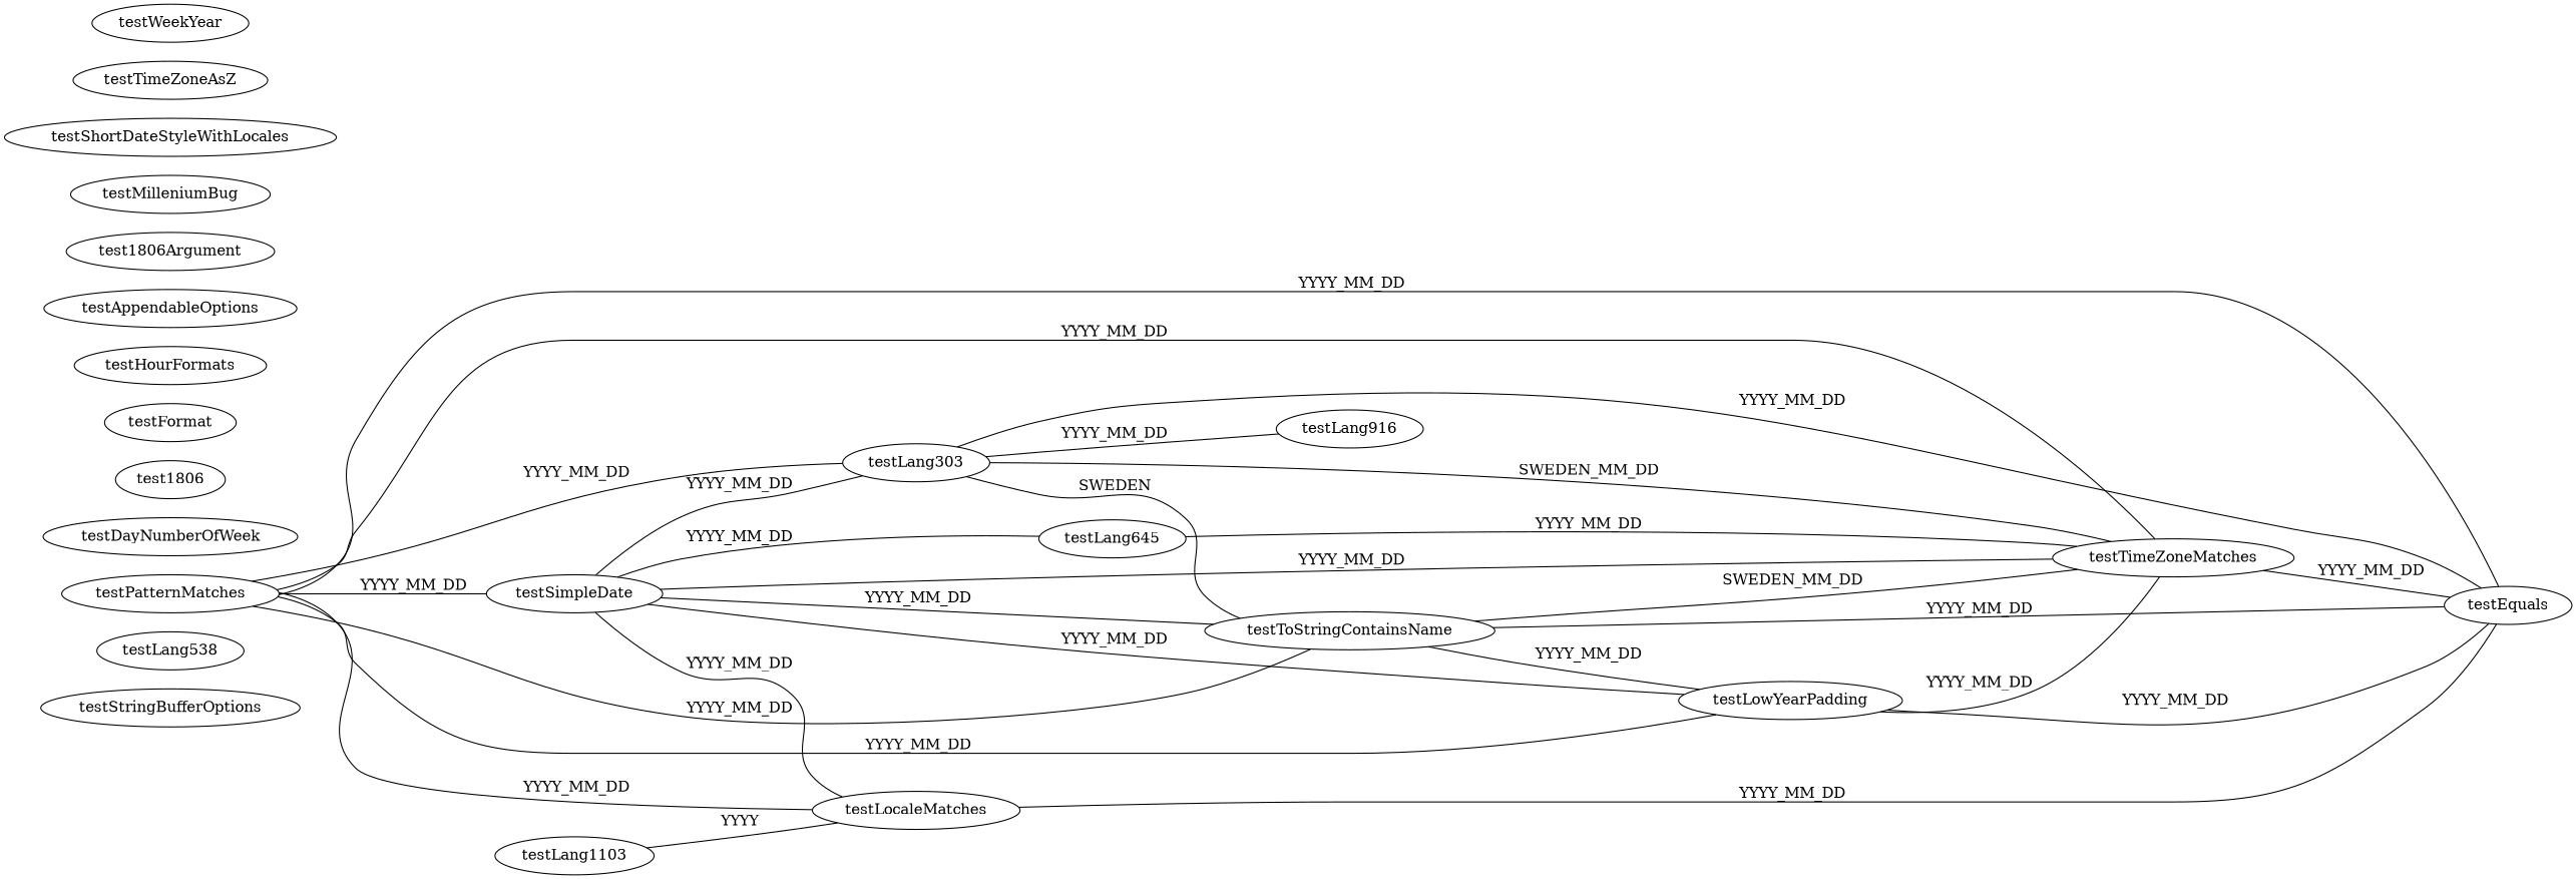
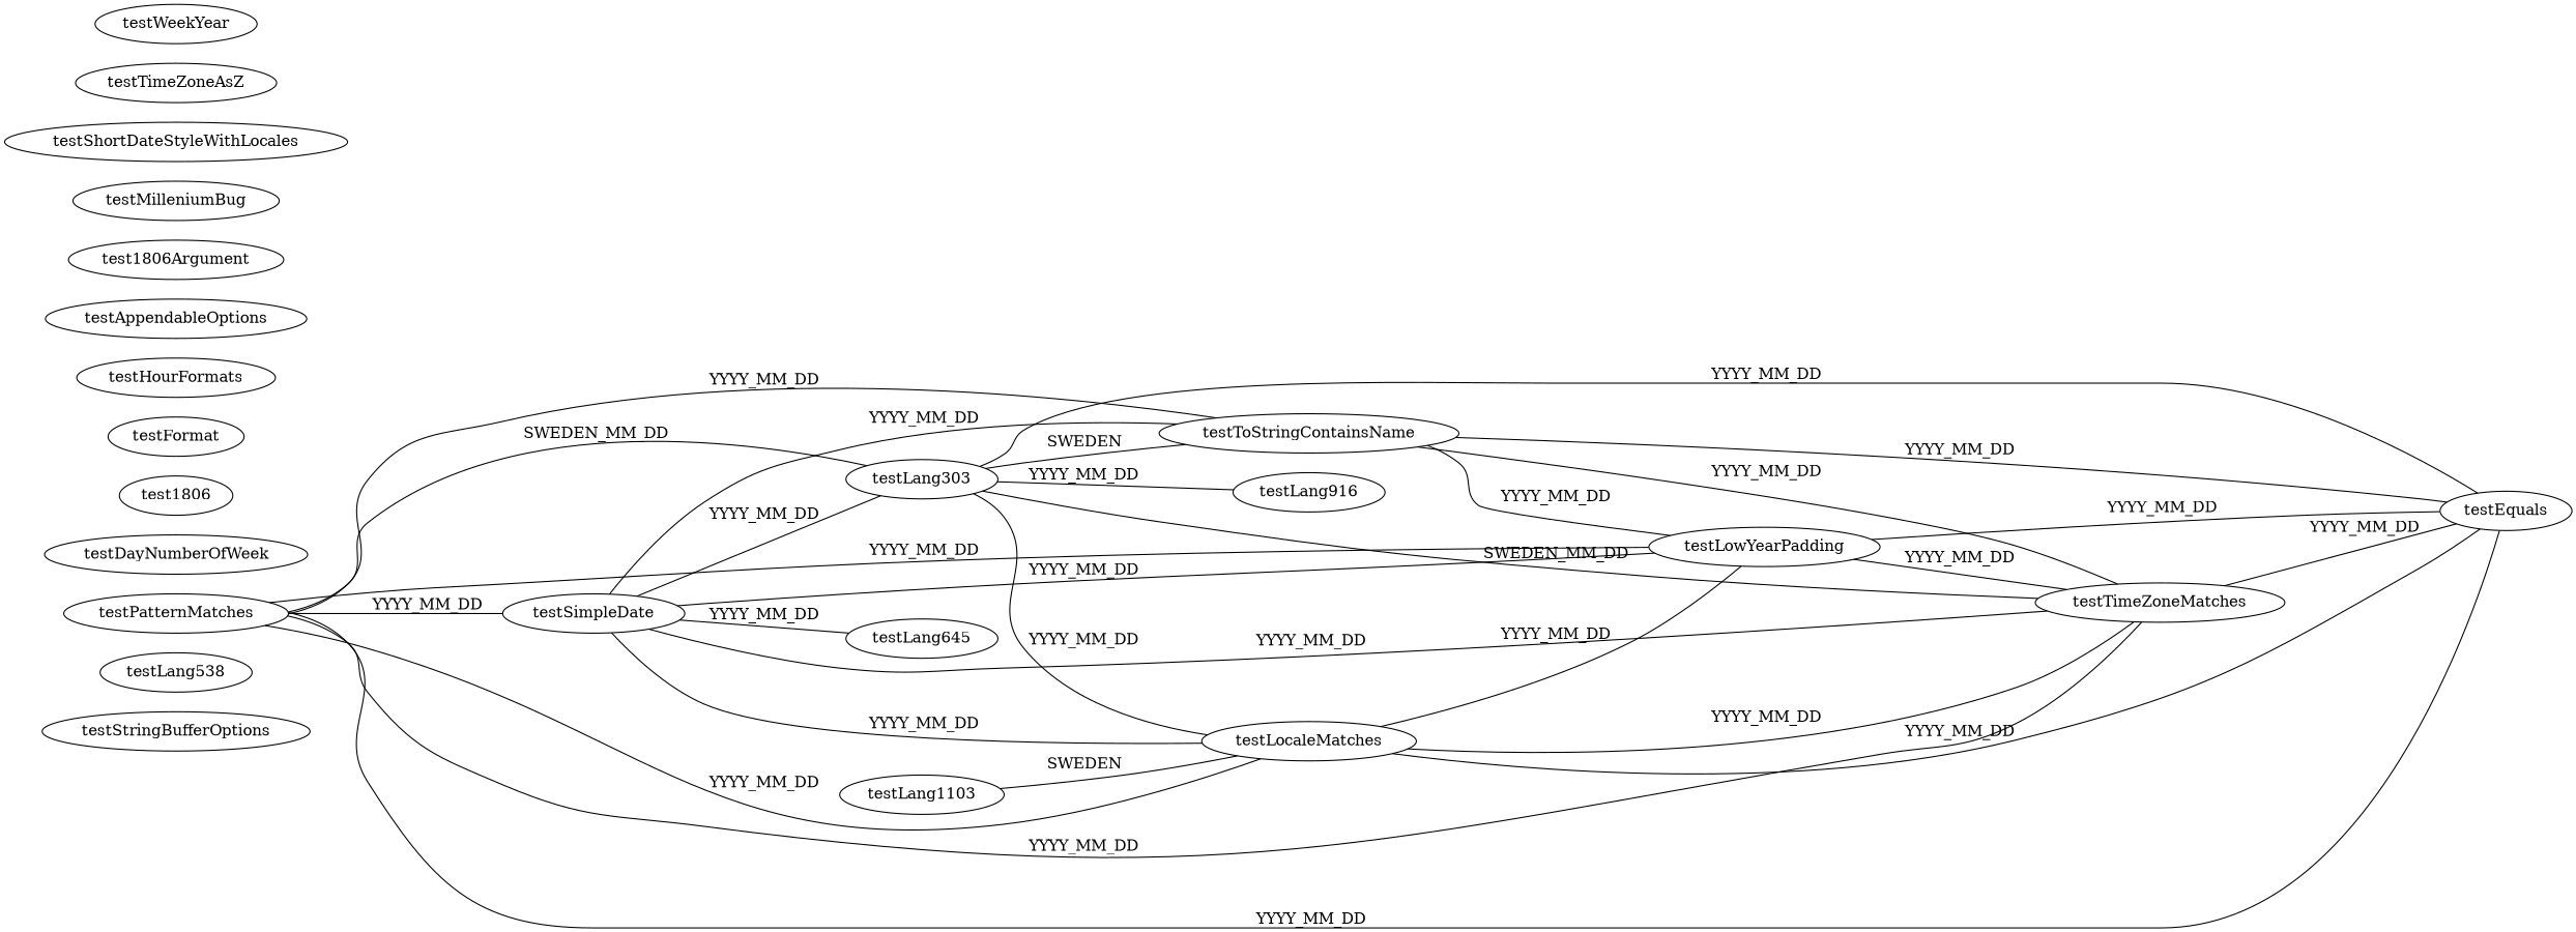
  digraph {
    rankdir=LR
    edge [dir=none]
    testStringBufferOptions
    testLang538
    testPatternMatches
    testSimpleDate
    testLang303
    testToStringContainsName
    testLocaleMatches
    testLowYearPadding
    testTimeZoneMatches
    testEquals
    testLang645
    testLang916
    testLang1103
    testDayNumberOfWeek
    test1806
    testFormat
    testHourFormats
    testAppendableOptions
    test1806Argument
    testMilleniumBug
    testShortDateStyleWithLocales
    testTimeZoneAsZ
    testWeekYear
    testPatternMatches -> testSimpleDate [label=" YYYY_MM_DD"]
-   testPatternMatches -> testLang303 [label=" YYYY_MM_DD"]
+   testPatternMatches -> testLang303 [label=" SWEDEN_MM_DD"]
    testPatternMatches -> testToStringContainsName [label=" YYYY_MM_DD"]
    testPatternMatches -> testLocaleMatches [label=" YYYY_MM_DD"]
    testPatternMatches -> testLowYearPadding [label=" YYYY_MM_DD"]
    testPatternMatches -> testTimeZoneMatches [label=" YYYY_MM_DD"]
    testPatternMatches -> testEquals [label=" YYYY_MM_DD"]
    testSimpleDate -> testLang303 [label=" YYYY_MM_DD"]
    testSimpleDate -> testToStringContainsName [label=" YYYY_MM_DD"]
    testSimpleDate -> testLocaleMatches [label=" YYYY_MM_DD"]
    testSimpleDate -> testLowYearPadding [label=" YYYY_MM_DD"]
    testSimpleDate -> testTimeZoneMatches [label=" YYYY_MM_DD"]
    testSimpleDate -> testLang645 [label=" YYYY_MM_DD"]
    testLang303 -> testToStringContainsName [label=" SWEDEN"]
+   testLang303 -> testLocaleMatches [label=" YYYY_MM_DD"]
    testLang303 -> testTimeZoneMatches [label=" SWEDEN_MM_DD"]
    testLang303 -> testEquals [label=" YYYY_MM_DD"]
    testLang303 -> testLang916 [label=" YYYY_MM_DD"]
    testToStringContainsName -> testLowYearPadding [label=" YYYY_MM_DD"]
-   testToStringContainsName -> testTimeZoneMatches [label=" SWEDEN_MM_DD"]
+   testToStringContainsName -> testTimeZoneMatches [label=" YYYY_MM_DD"]
    testToStringContainsName -> testEquals [label=" YYYY_MM_DD"]
-   testLang645 -> testTimeZoneMatches [label=" YYYY_MM_DD"]
+   testLocaleMatches -> testLowYearPadding [label=" YYYY_MM_DD"]
+   testLocaleMatches -> testTimeZoneMatches [label=" YYYY_MM_DD"]
    testLocaleMatches -> testEquals [label=" YYYY_MM_DD"]
    testLowYearPadding -> testTimeZoneMatches [label=" YYYY_MM_DD"]
    testLowYearPadding -> testEquals [label=" YYYY_MM_DD"]
    testTimeZoneMatches -> testEquals [label=" YYYY_MM_DD"]
-   testLang1103 -> testLocaleMatches [label=" YYYY"]
+   testLang1103 -> testLocaleMatches [label=" SWEDEN"]
  }
